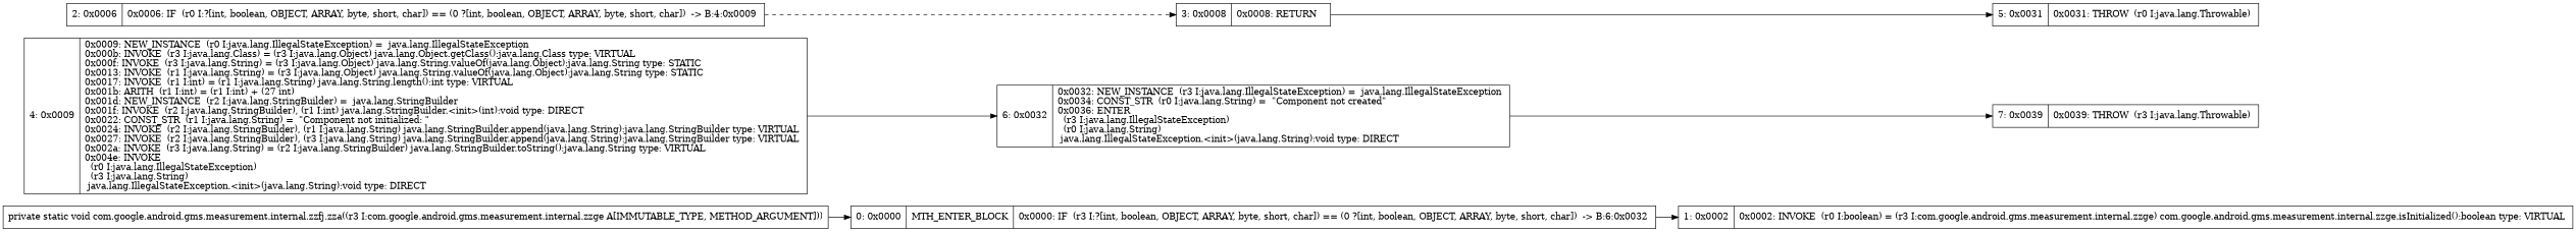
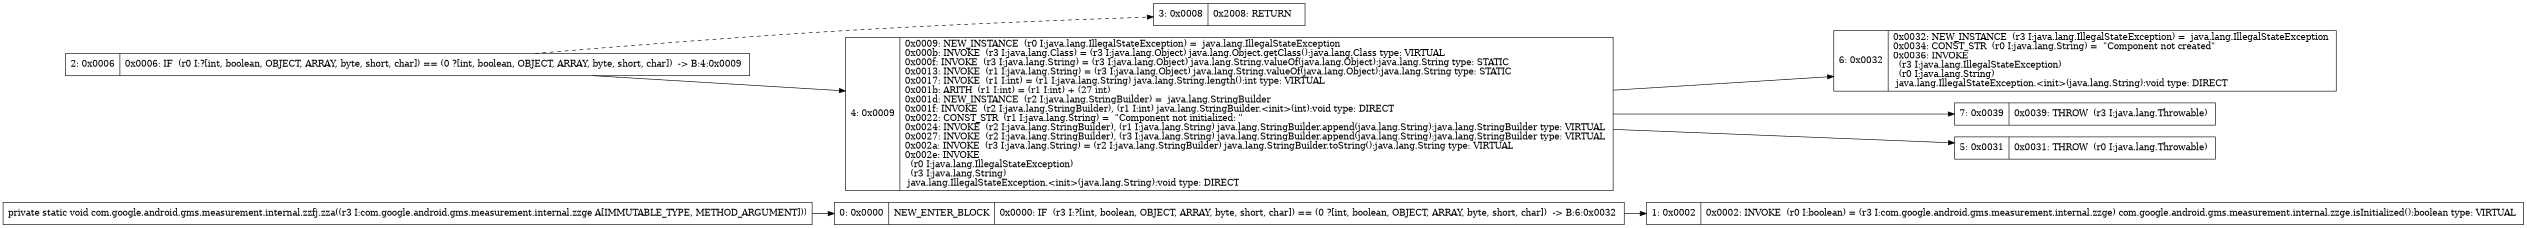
  digraph {
    fontname="DejaVu Serif"
    rankdir=LR
    node [fontname="DejaVu Serif" shape=record]
    edge [fontname="DejaVu Serif"]
-   n1 [label="{0\:\ 0x0000|MTH_ENTER_BLOCK\l|0x0000: IF  (r3 I:?[int, boolean, OBJECT, ARRAY, byte, short, char]) == (0 ?[int, boolean, OBJECT, ARRAY, byte, short, char])  \-\> B:6:0x0032 \l}"]
+   n1 [label="{0\:\ 0x0000|NEW_ENTER_BLOCK\l|0x0000: IF  (r3 I:?[int, boolean, OBJECT, ARRAY, byte, short, char]) == (0 ?[int, boolean, OBJECT, ARRAY, byte, short, char])  \-\> B:6:0x0032 \l}"]
    n2 [label="{1\:\ 0x0002|0x0002: INVOKE  (r0 I:boolean) = (r3 I:com.google.android.gms.measurement.internal.zzge) com.google.android.gms.measurement.internal.zzge.isInitialized():boolean type: VIRTUAL \l}"]
-   n3 [label="{6\:\ 0x0032|0x0032: NEW_INSTANCE  (r3 I:java.lang.IllegalStateException) =  java.lang.IllegalStateException \l0x0034: CONST_STR  (r0 I:java.lang.String) =  \"Component not created\" \l0x0036: ENTER  \l  (r3 I:java.lang.IllegalStateException)\l  (r0 I:java.lang.String)\l java.lang.IllegalStateException.\<init\>(java.lang.String):void type: DIRECT \l}"]
+   n3 [label="{6\:\ 0x0032|0x0032: NEW_INSTANCE  (r3 I:java.lang.IllegalStateException) =  java.lang.IllegalStateException \l0x0034: CONST_STR  (r0 I:java.lang.String) =  \"Component not created\" \l0x0036: INVOKE  \l  (r3 I:java.lang.IllegalStateException)\l  (r0 I:java.lang.String)\l java.lang.IllegalStateException.\<init\>(java.lang.String):void type: DIRECT \l}"]
    n4 [label="{7\:\ 0x0039|0x0039: THROW  (r3 I:java.lang.Throwable) \l}"]
    n5 [label="{2\:\ 0x0006|0x0006: IF  (r0 I:?[int, boolean, OBJECT, ARRAY, byte, short, char]) == (0 ?[int, boolean, OBJECT, ARRAY, byte, short, char])  \-\> B:4:0x0009 \l}"]
-   n6 [label="{3\:\ 0x0008|0x0008: RETURN   \l}"]
-   n7 [label="{4\:\ 0x0009|0x0009: NEW_INSTANCE  (r0 I:java.lang.IllegalStateException) =  java.lang.IllegalStateException \l0x000b: INVOKE  (r3 I:java.lang.Class) = (r3 I:java.lang.Object) java.lang.Object.getClass():java.lang.Class type: VIRTUAL \l0x000f: INVOKE  (r3 I:java.lang.String) = (r3 I:java.lang.Object) java.lang.String.valueOf(java.lang.Object):java.lang.String type: STATIC \l0x0013: INVOKE  (r1 I:java.lang.String) = (r3 I:java.lang.Object) java.lang.String.valueOf(java.lang.Object):java.lang.String type: STATIC \l0x0017: INVOKE  (r1 I:int) = (r1 I:java.lang.String) java.lang.String.length():int type: VIRTUAL \l0x001b: ARITH  (r1 I:int) = (r1 I:int) + (27 int) \l0x001d: NEW_INSTANCE  (r2 I:java.lang.StringBuilder) =  java.lang.StringBuilder \l0x001f: INVOKE  (r2 I:java.lang.StringBuilder), (r1 I:int) java.lang.StringBuilder.\<init\>(int):void type: DIRECT \l0x0022: CONST_STR  (r1 I:java.lang.String) =  \"Component not initialized: \" \l0x0024: INVOKE  (r2 I:java.lang.StringBuilder), (r1 I:java.lang.String) java.lang.StringBuilder.append(java.lang.String):java.lang.StringBuilder type: VIRTUAL \l0x0027: INVOKE  (r2 I:java.lang.StringBuilder), (r3 I:java.lang.String) java.lang.StringBuilder.append(java.lang.String):java.lang.StringBuilder type: VIRTUAL \l0x002a: INVOKE  (r3 I:java.lang.String) = (r2 I:java.lang.StringBuilder) java.lang.StringBuilder.toString():java.lang.String type: VIRTUAL \l0x004e: INVOKE  \l  (r0 I:java.lang.IllegalStateException)\l  (r3 I:java.lang.String)\l java.lang.IllegalStateException.\<init\>(java.lang.String):void type: DIRECT \l}"]
+   n6 [label="{3\:\ 0x0008|0x2008: RETURN   \l}"]
+   n7 [label="{4\:\ 0x0009|0x0009: NEW_INSTANCE  (r0 I:java.lang.IllegalStateException) =  java.lang.IllegalStateException \l0x000b: INVOKE  (r3 I:java.lang.Class) = (r3 I:java.lang.Object) java.lang.Object.getClass():java.lang.Class type: VIRTUAL \l0x000f: INVOKE  (r3 I:java.lang.String) = (r3 I:java.lang.Object) java.lang.String.valueOf(java.lang.Object):java.lang.String type: STATIC \l0x0013: INVOKE  (r1 I:java.lang.String) = (r3 I:java.lang.Object) java.lang.String.valueOf(java.lang.Object):java.lang.String type: STATIC \l0x0017: INVOKE  (r1 I:int) = (r1 I:java.lang.String) java.lang.String.length():int type: VIRTUAL \l0x001b: ARITH  (r1 I:int) = (r1 I:int) + (27 int) \l0x001d: NEW_INSTANCE  (r2 I:java.lang.StringBuilder) =  java.lang.StringBuilder \l0x001f: INVOKE  (r2 I:java.lang.StringBuilder), (r1 I:int) java.lang.StringBuilder.\<init\>(int):void type: DIRECT \l0x0022: CONST_STR  (r1 I:java.lang.String) =  \"Component not initialized: \" \l0x0024: INVOKE  (r2 I:java.lang.StringBuilder), (r1 I:java.lang.String) java.lang.StringBuilder.append(java.lang.String):java.lang.StringBuilder type: VIRTUAL \l0x0027: INVOKE  (r2 I:java.lang.StringBuilder), (r3 I:java.lang.String) java.lang.StringBuilder.append(java.lang.String):java.lang.StringBuilder type: VIRTUAL \l0x002a: INVOKE  (r3 I:java.lang.String) = (r2 I:java.lang.StringBuilder) java.lang.StringBuilder.toString():java.lang.String type: VIRTUAL \l0x002e: INVOKE  \l  (r0 I:java.lang.IllegalStateException)\l  (r3 I:java.lang.String)\l java.lang.IllegalStateException.\<init\>(java.lang.String):void type: DIRECT \l}"]
    n8 [label="{5\:\ 0x0031|0x0031: THROW  (r0 I:java.lang.Throwable) \l}"]
    n9 [label="{private static void com.google.android.gms.measurement.internal.zzfj.zza((r3 I:com.google.android.gms.measurement.internal.zzge A[IMMUTABLE_TYPE, METHOD_ARGUMENT])) }"]
    n1 -> n2 [style=solid]
-   n3 -> n4
+   n7 -> n4
    n5 -> n6 [style=dashed]
+   n5 -> n7
    n7 -> n3
-   n6 -> n8
+   n7 -> n8
    n9 -> n1
  }
